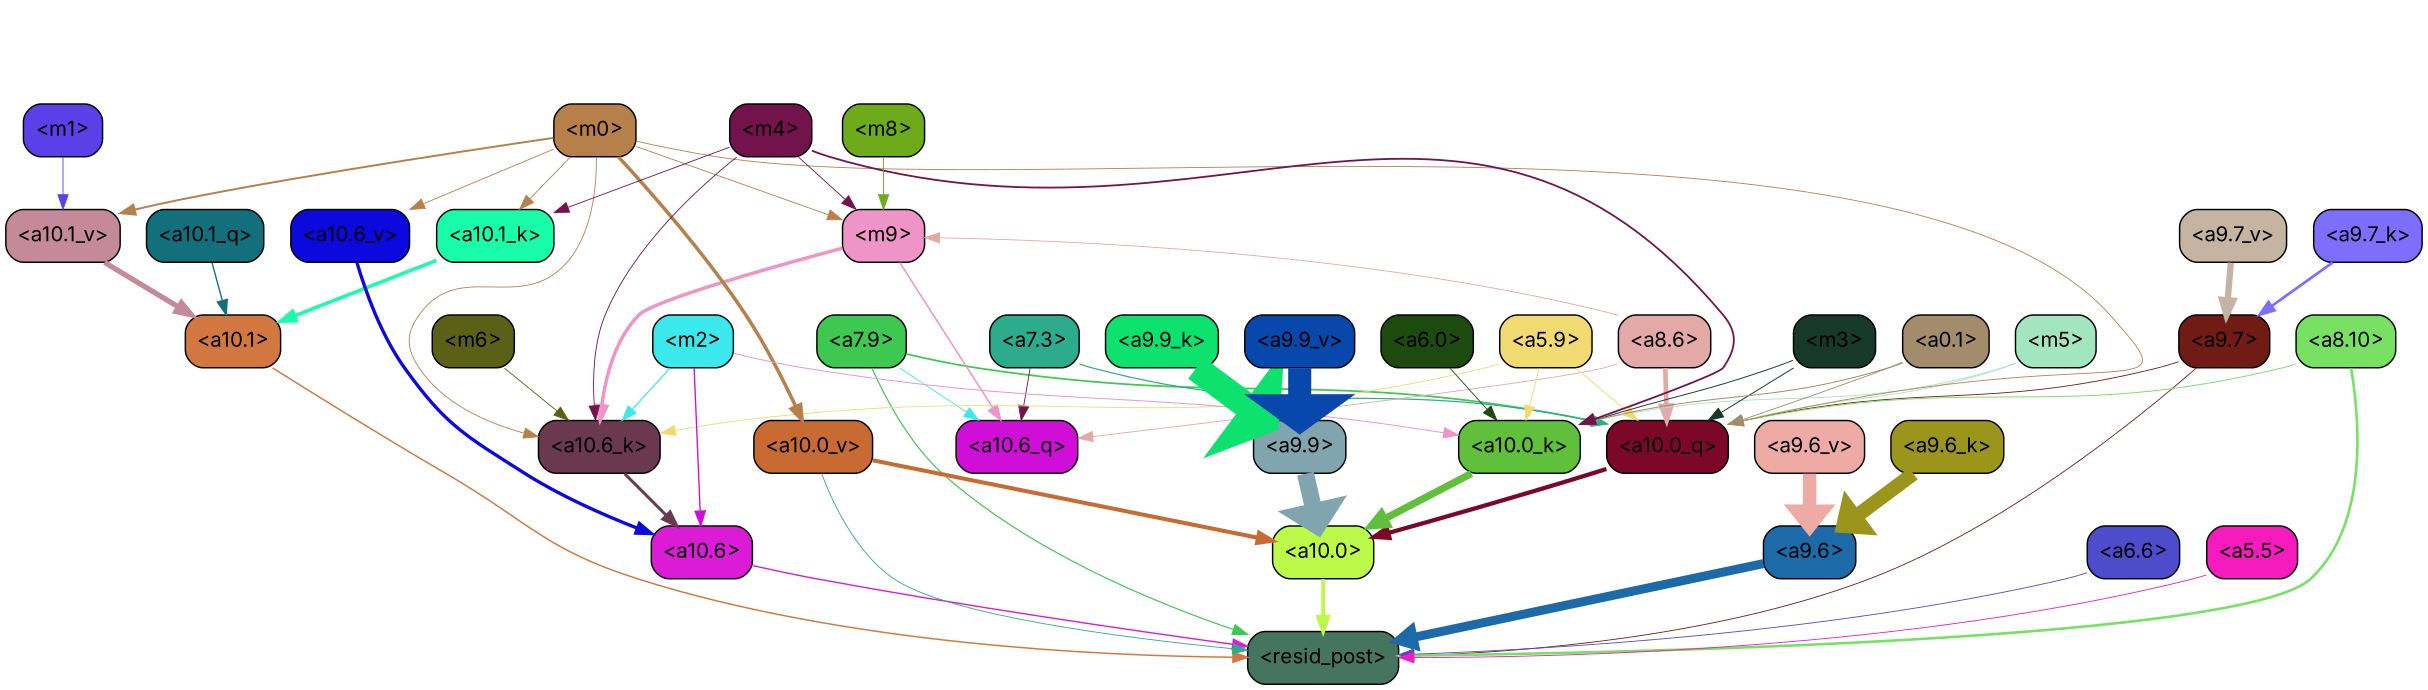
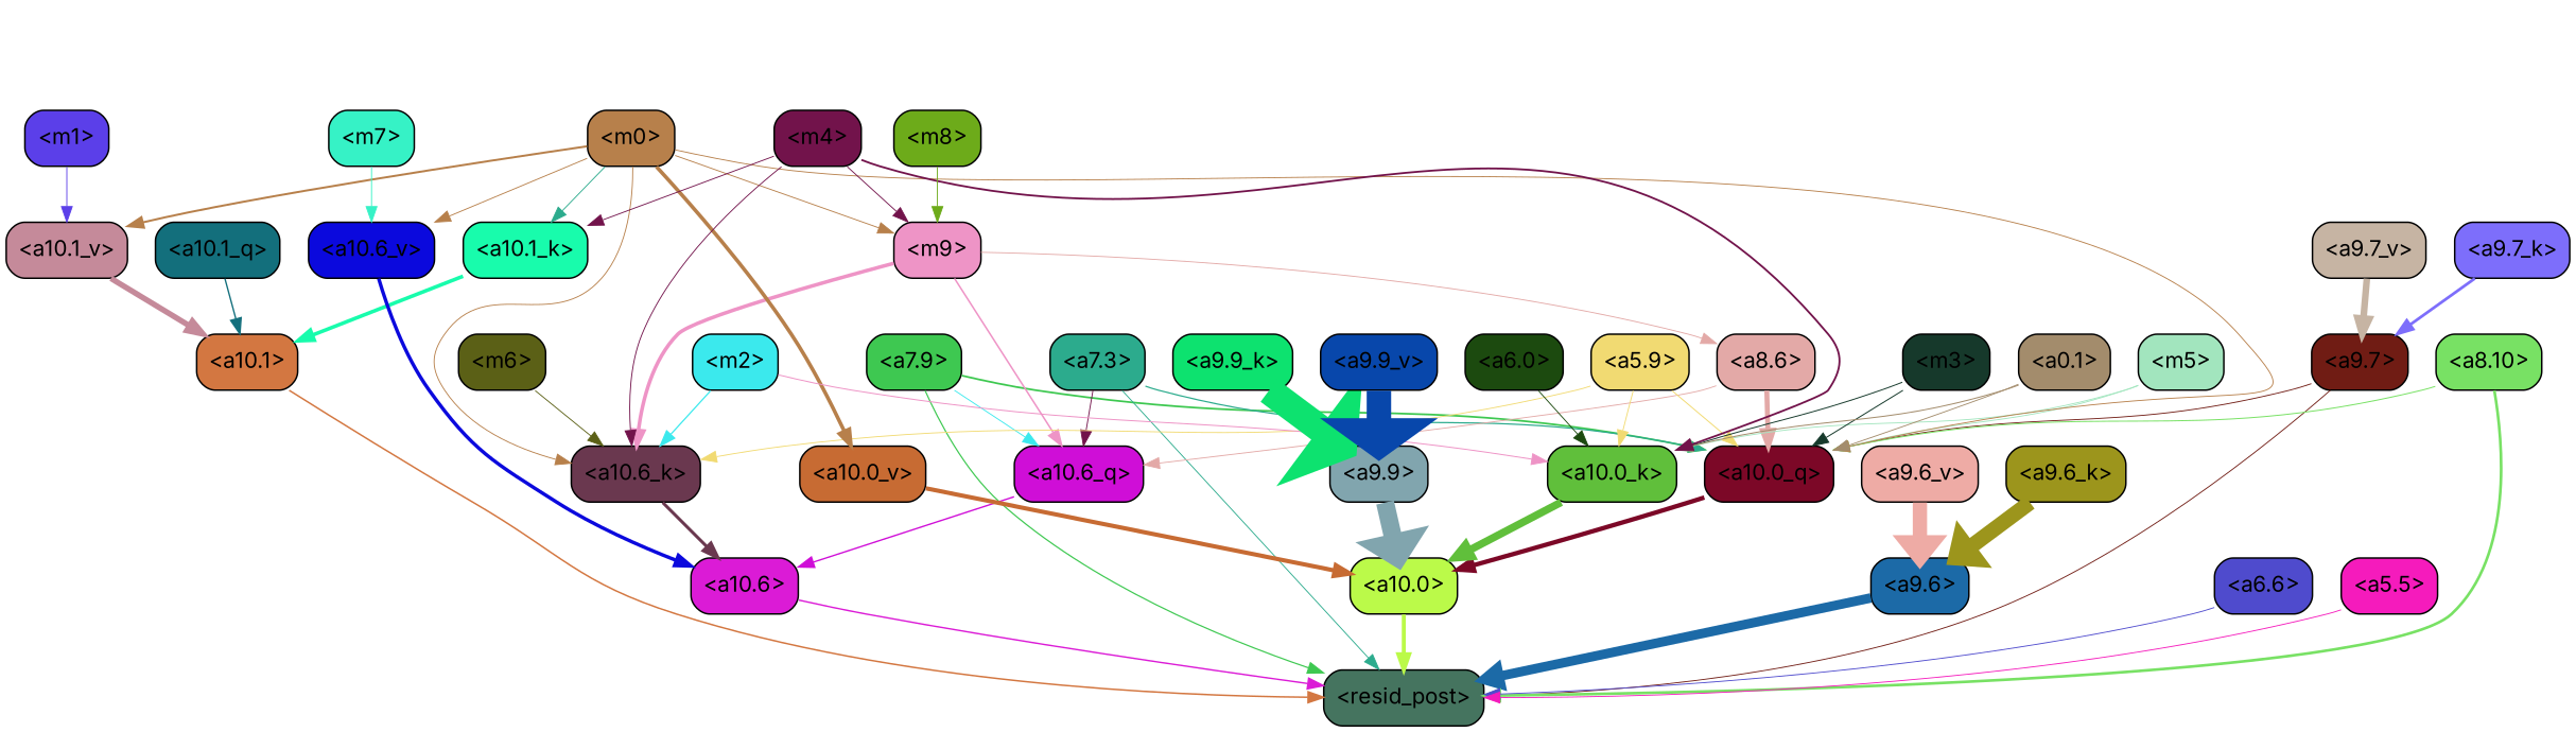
  strict digraph {
    fontname=Inter
    splines=true
    node [color=black fontname=Inter shape=box style="filled, rounded"]
    edge [color="#b7804b" fontname=Inter penwidth=0.6]
    "<a10.6>" [fillcolor="#db1bd6"]
    "<resid_post>" [fillcolor="#45745f"]
    "<a10.1>" [fillcolor="#d37741"]
    "<a10.0>" [fillcolor="#bbfa49"]
    "<a9.9>" [fillcolor="#81a5ae"]
    "<a9.7>" [fillcolor="#701c14"]
    "<a10.0_q>" [fillcolor="#7c0827"]
    "<a9.6>" [fillcolor="#1c6aa7"]
    "<a8.10>" [fillcolor="#78e164"]
    "<a7.9>" [fillcolor="#3ec851"]
    "<a10.6_q>" [fillcolor="#cf0ed7"]
    "<a7.3>" [fillcolor="#2cab8d"]
    "<a6.6>" [fillcolor="#4f4bcd"]
    "<a5.5>" [fillcolor="#f51bbc"]
    "<a10.1_q>" [fillcolor="#136f7c"]
    "<a10.6_k>" [fillcolor="#6a384f"]
    "<a10.1_k>" [fillcolor="#18fcac"]
    "<a10.0_k>" [fillcolor="#60bf3b"]
    "<a10.6_v>" [fillcolor="#0b09dd"]
    "<a10.1_v>" [fillcolor="#c58a9a"]
    "<a10.0_v>" [fillcolor="#c76b33"]
    "<m9>" [fillcolor="#ee94c6"]
    "<a8.6>" [fillcolor="#e3a9a7"]
    "<m5>" [fillcolor="#a2e5be"]
    "<a5.9>" [fillcolor="#f1da72"]
    "<m3>" [fillcolor="#16392b"]
    "<m0>" [fillcolor="#b7804b"]
    "<a0.1>" [fillcolor="#a38c6c"]
    "<m6>" [fillcolor="#5b6016"]
    "<m4>" [fillcolor="#72134b"]
    "<m2>" [fillcolor="#3be9ed"]
    "<a6.0>" [fillcolor="#1c4a0f"]
+   "<m7>" [fillcolor="#36f2c6"]
    "<m1>" [fillcolor="#5b3fe9"]
    "<m8>" [fillcolor="#6dab1a"]
    "<a9.9_k>" [fillcolor="#0de26f"]
    "<a9.7_k>" [fillcolor="#7d6efb"]
    "<a9.6_k>" [fillcolor="#9c951c"]
    "<a9.9_v>" [fillcolor="#0847ab"]
    "<a9.7_v>" [fillcolor="#c6b4a3"]
    "<a9.6_v>" [fillcolor="#eeaba5"]
    "<a10.6>" -> "<resid_post>" [color="#db1bd6" penwidth=0.9498605728149414]
    "<a10.1>" -> "<resid_post>" [color="#d37741" penwidth=1.0084514617919922]
    "<a10.0>" -> "<resid_post>" [color="#bbfa49" penwidth=2.5814952850341797]
    "<a9.9>" -> "<a10.0>" [color="#81a5ae" penwidth=11.610888481140137]
    "<a9.7>" -> "<resid_post>" [color="#701c14"]
    "<a9.7>" -> "<a10.0_q>" [color="#701c14"]
    "<a10.0_q>" -> "<a10.0>" [color="#7c0827" penwidth=2.905670166015625]
    "<a9.6>" -> "<resid_post>" [color="#1c6aa7" penwidth=6.121421813964844]
    "<a8.10>" -> "<resid_post>" [color="#78e164" penwidth=1.7841739654541016]
    "<a8.10>" -> "<a10.0_q>" [color="#78e164" penwidth=0.6612663269042969]
    "<a7.9>" -> "<resid_post>" [color="#3ec851" penwidth=0.8109169006347656]
    "<a7.9>" -> "<a10.0_q>" [color="#3ec851" penwidth=1.19378662109375]
    "<a7.9>" -> "<a10.6_q>" [color="#3be9ed"]
-   "<m2>" -> "<a10.6>" [color="#cf0ed7" penwidth=0.9244728088378906]
-   "<a10.0_v>" -> "<resid_post>" [color="#2cab8d"]
+   "<a10.6_q>" -> "<a10.6>" [color="#cf0ed7" penwidth=0.9244728088378906]
+   "<a7.3>" -> "<resid_post>" [color="#2cab8d"]
    "<a7.3>" -> "<a10.0_q>" [color="#2cab8d" penwidth=0.8208656311035156]
    "<a7.3>" -> "<a10.6_q>" [color="#72134b"]
    "<a6.6>" -> "<resid_post>" [color="#4f4bcd"]
    "<a5.5>" -> "<resid_post>" [color="#f51bbc"]
    "<a10.1_q>" -> "<a10.1>" [color="#136f7c" penwidth=0.9268798828125]
    "<a10.6_k>" -> "<a10.6>" [color="#6a384f" penwidth=2.0319366455078125]
    "<a10.1_k>" -> "<a10.1>" [color="#18fcac" penwidth=2.4037628173828125]
    "<a10.0_k>" -> "<a10.0>" [color="#60bf3b" penwidth=4.9319305419921875]
    "<a10.6_v>" -> "<a10.6>" [color="#0b09dd" penwidth=2.290935516357422]
    "<a10.1_v>" -> "<a10.1>" [color="#c58a9a" penwidth=3.6398468017578125]
    "<a10.0_v>" -> "<a10.0>" [color="#c76b33" penwidth=2.7666168212890625]
    "<m9>" -> "<a10.6_q>" [color="#ee94c6" penwidth=1.0384025573730469]
    "<m9>" -> "<a10.6_k>" [color="#ee94c6" penwidth=2.371124267578125]
    "<a8.6>" -> "<a10.0_q>" [color="#e3a9a7" penwidth=3.1841888427734375]
    "<a8.6>" -> "<a10.6_q>" [color="#e3a9a7"]
-   "<a8.6>" -> "<m9>" [color="#e3a9a7"]
+   "<m9>" -> "<a8.6>" [color="#e3a9a7"]
    "<m5>" -> "<a10.0_q>" [color="#a2e5be"]
    "<m5>" -> "<a10.0_k>" [color="#a2e5be"]
    "<a5.9>" -> "<a10.0_q>" [color="#f1da72" penwidth=0.6463394165039062]
    "<a5.9>" -> "<a10.6_k>" [color="#f1da72"]
    "<a5.9>" -> "<a10.0_k>" [color="#f1da72"]
    "<m3>" -> "<a10.0_q>" [color="#16392b" penwidth=0.6597442626953125]
    "<m3>" -> "<a10.0_k>" [color="#16392b" penwidth=0.6506614685058594]
    "<m0>" -> "<a10.0_q>"
    "<m0>" -> "<a10.6_k>"
-   "<m0>" -> "<a10.1_k>"
+   "<m0>" -> "<a10.1_k>" [color="#2cab8d"]
    "<m0>" -> "<a10.6_v>"
    "<m0>" -> "<a10.1_v>" [penwidth=1.3360328674316406]
    "<m0>" -> "<a10.0_v>" [penwidth=2.4083595275878906]
    "<m0>" -> "<m9>"
    "<a0.1>" -> "<a10.0_q>" [color="#a38c6c"]
    "<a0.1>" -> "<a10.0_k>" [color="#a38c6c" penwidth=0.6768684387207031]
    "<m6>" -> "<a10.6_k>" [color="#5b6016"]
    "<m4>" -> "<a10.6_k>" [color="#72134b"]
    "<m4>" -> "<a10.1_k>" [color="#72134b"]
    "<m4>" -> "<a10.0_k>" [color="#72134b" penwidth=1.230804443359375]
    "<m4>" -> "<m9>" [color="#72134b"]
    "<m2>" -> "<a10.6_k>" [color="#3be9ed" penwidth=0.8380241394042969]
    "<m2>" -> "<a10.0_k>" [color="#ee94c6" penwidth=0.6622200012207031]
    "<a6.0>" -> "<a10.0_k>" [color="#1c4a0f"]
+   "<m7>" -> "<a10.6_v>" [color="#36f2c6"]
    "<m1>" -> "<a10.1_v>" [color="#5b3fe9"]
    "<m8>" -> "<m9>" [color="#6dab1a"]
    "<a9.9_k>" -> "<a9.9>" [color="#0de26f" penwidth=17.953022003173828]
    "<a9.7_k>" -> "<a9.7>" [color="#7d6efb" penwidth=1.85101318359375]
    "<a9.6_k>" -> "<a9.6>" [color="#9c951c" penwidth=9.787818908691406]
    "<a9.9_v>" -> "<a9.9>" [color="#0847ab" penwidth=15.728643417358398]
    "<a9.7_v>" -> "<a9.7>" [color="#c6b4a3" penwidth=4.305488586425781]
    "<a9.6_v>" -> "<a9.6>" [color="#eeaba5" penwidth=9.212547302246094]
  }
